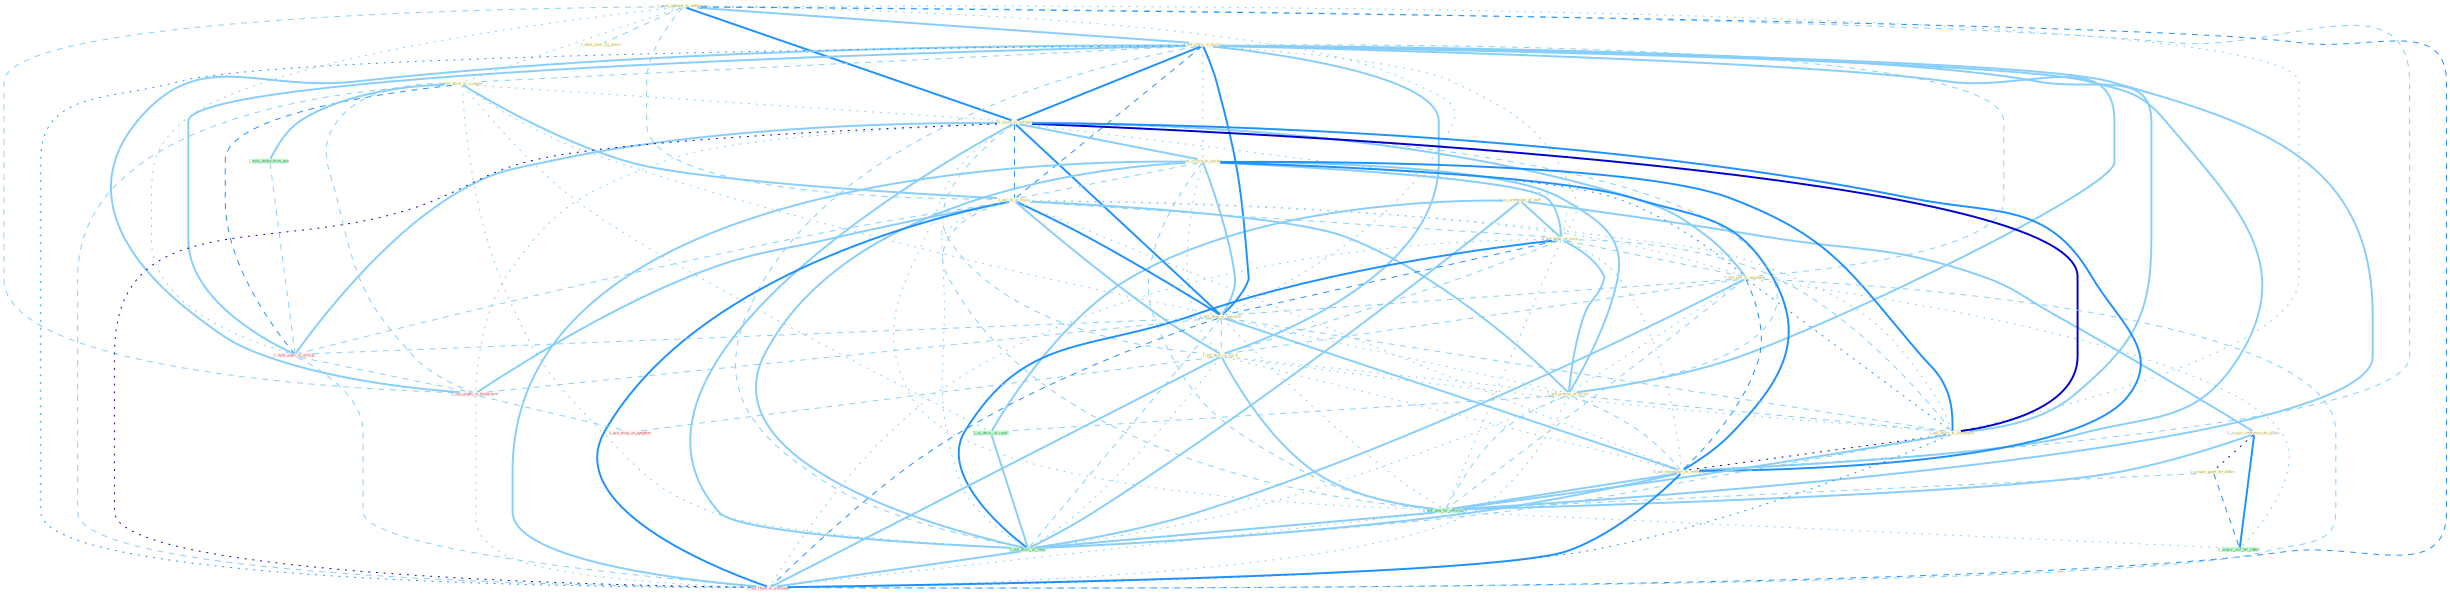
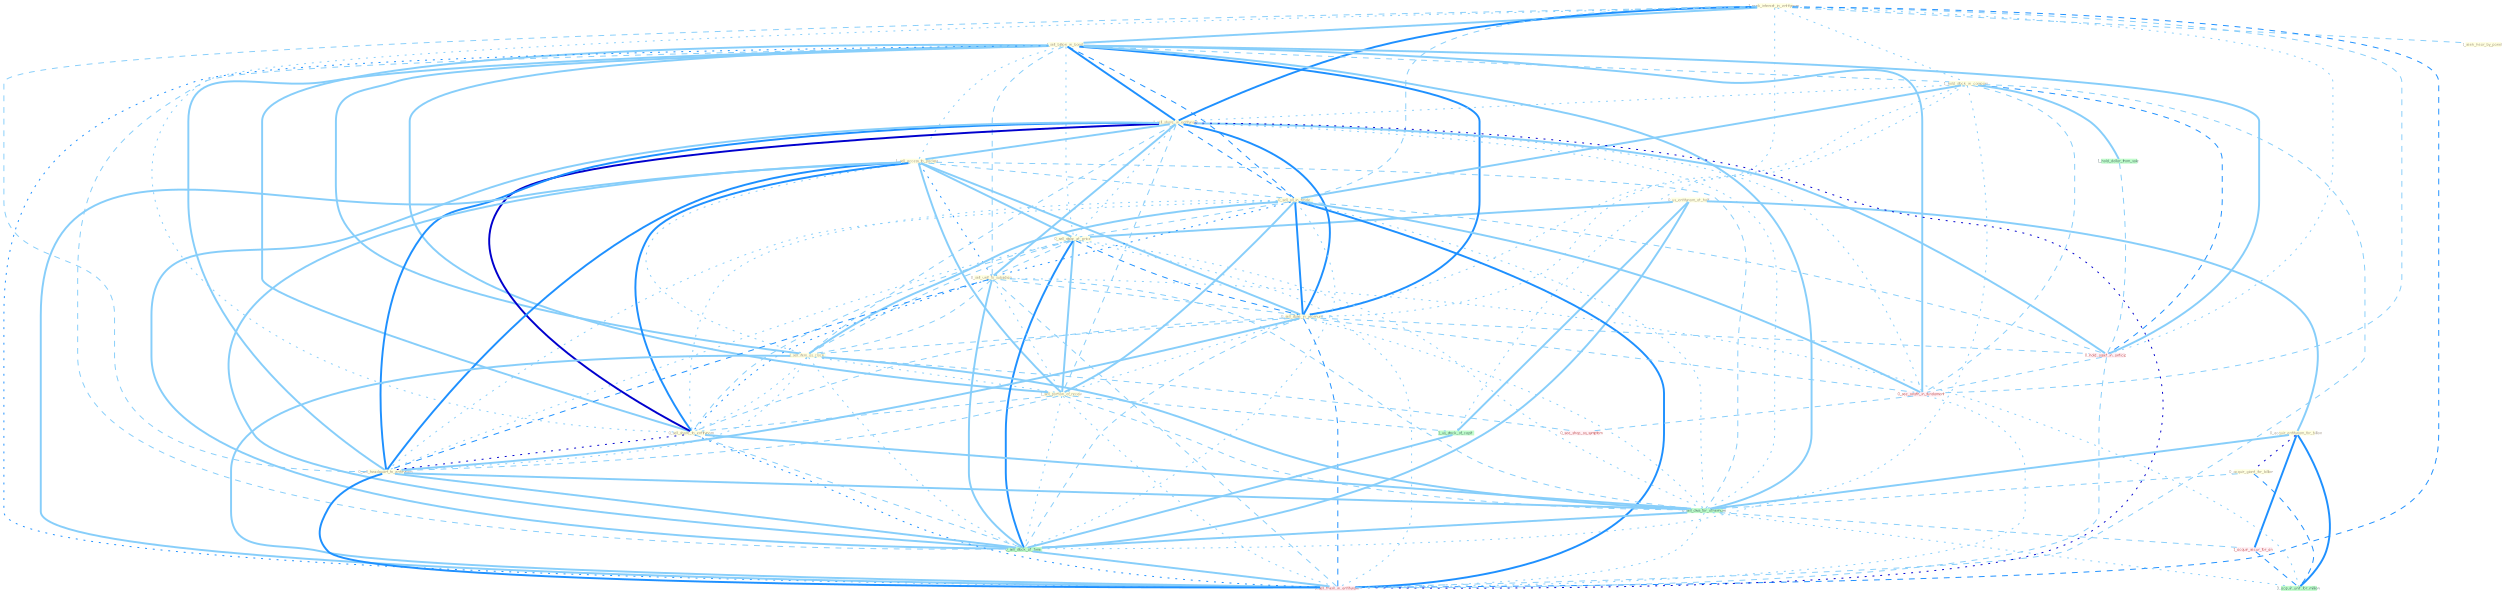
  graph {
    fontname="Comic Neue"
    node [color="#ffffe0" fixedsize=true fontcolor="#8b7d6b" fontname="Comic Neue" fontsize=4 shape=polygon style=filled]
    edge [color="#87cefa" fontname="Comic Neue" style=bold w=1]
    "0_us_entitynam_at_half " [height=.06 width=.5]
    "0_acquir_entitynam_for_billion " [height=.06 width=.5]
    "1_seek_interest_in_entitynam " [height=.06 width=.5]
    "1_sell_billion_in_bond " [height=.06 width=.5]
    "1_hold_stock_in_compani " [height=.06 width=.5]
    "1_sell_share_in_entitynam " [height=.06 width=.5]
    "1_seek_hear_by_panel " [height=.06 width=.5]
    "0_acquir_giant_for_billion " [height=.06 width=.5]
    "1_sell_access_to_packag " [height=.06 width=.5]
    "0_sell_all_in_trade " [height=.06 width=.5]
    "0_sell_stake_at_price " [height=.06 width=.5]
    "0_sell_unit_to_subsidiari " [height=.06 width=.5]
    "0_sell_stake_in_yearnum " [height=.06 width=.5]
    "1_sell_item_as_clock " [height=.06 width=.5]
    "1_sell_portion_of_receiv " [height=.06 width=.5]
    "0_sell_share_to_entitynam " [height=.06 width=.5]
    "0_sell_headquart_to_entitynam " [height=.06 width=.5]
+   "1_acquir_secur_for_an " [color="#fff0f5" fontcolor="#b22222" height=.06 width=.5]
    "0_hold_asset_in_anticip " [color="#fff0f5" fontcolor="#b22222" height=.06 width=.5]
    "0_see_anyth_in_fundament " [color="#fff0f5" fontcolor="#b22222" height=.06 width=.5]
    "0_see_shop_as_symptom " [color="#fff0f5" fontcolor="#b22222" height=.06 width=.5]
    "0_sell_them_in_entitynam " [color="#fff0f5" fontcolor="#b22222" height=.06 width=.5]
    "1_us_stock_of_capit " [color="#BDFCC9" fontcolor="#2f4f4f" height=.06 width=.5]
    "0_sell_stock_at_time " [color="#BDFCC9" fontcolor="#2f4f4f" height=.06 width=.5]
    "0_sell_divis_for_othernum " [color="#BDFCC9" fontcolor="#2f4f4f" height=.06 width=.5]
    "0_acquir_unit_for_million " [color="#BDFCC9" fontcolor="#2f4f4f" height=.06 width=.5]
    "1_hold_dollar_from_sale " [color="#BDFCC9" fontcolor="#2f4f4f" height=.06 width=.5]
    subgraph sub_1 {
      "0_us_entitynam_at_half "
      "0_acquir_entitynam_for_billion "
      "1_seek_interest_in_entitynam "
      "1_sell_billion_in_bond "
      "1_hold_stock_in_compani "
      "1_sell_share_in_entitynam "
      "1_seek_hear_by_panel "
      "0_acquir_giant_for_billion "
      "1_sell_access_to_packag "
      "0_sell_all_in_trade "
      "0_sell_stake_at_price "
      "0_sell_unit_to_subsidiari "
      "0_sell_stake_in_yearnum "
      "1_sell_item_as_clock "
      "1_sell_portion_of_receiv "
      "0_sell_share_to_entitynam "
      "0_sell_headquart_to_entitynam "
    }
    subgraph sub_2 {
+     "1_acquir_secur_for_an "
      "0_hold_asset_in_anticip "
      "0_see_anyth_in_fundament "
      "0_see_shop_as_symptom "
      "0_sell_them_in_entitynam "
    }
    "0_us_entitynam_at_half " -- "0_acquir_entitynam_for_billion "
    "0_us_entitynam_at_half " -- "0_sell_stake_at_price "
    "0_us_entitynam_at_half " -- "1_us_stock_of_capit "
    "0_us_entitynam_at_half " -- "0_sell_stock_at_time "
    "0_acquir_entitynam_for_billion " -- "0_acquir_giant_for_billion " [color="#0000cd" style=dotted w=3]
+   "0_acquir_entitynam_for_billion " -- "1_acquir_secur_for_an " [color="#1e90ff" w=2]
    "0_acquir_entitynam_for_billion " -- "0_sell_divis_for_othernum "
    "0_acquir_entitynam_for_billion " -- "0_acquir_unit_for_million " [color="#1e90ff" w=2]
    "1_seek_interest_in_entitynam " -- "1_sell_billion_in_bond "
    "1_seek_interest_in_entitynam " -- "1_hold_stock_in_compani " [style=dotted]
    "1_seek_interest_in_entitynam " -- "1_sell_share_in_entitynam " [color="#1e90ff" w=2]
    "1_seek_interest_in_entitynam " -- "1_seek_hear_by_panel " [style=dashed]
    "1_seek_interest_in_entitynam " -- "0_sell_all_in_trade " [style=dashed]
    "1_seek_interest_in_entitynam " -- "0_sell_stake_in_yearnum " [style=dotted]
    "1_seek_interest_in_entitynam " -- "0_sell_share_to_entitynam " [style=dotted]
    "1_seek_interest_in_entitynam " -- "0_sell_headquart_to_entitynam " [style=dashed]
    "1_seek_interest_in_entitynam " -- "0_hold_asset_in_anticip " [style=dotted]
    "1_seek_interest_in_entitynam " -- "0_see_anyth_in_fundament " [style=dashed]
    "1_seek_interest_in_entitynam " -- "0_sell_them_in_entitynam " [color="#1e90ff" style=dashed w=2]
    "1_sell_billion_in_bond " -- "1_hold_stock_in_compani " [style=dashed]
    "1_sell_billion_in_bond " -- "1_sell_share_in_entitynam " [color="#1e90ff" w=2]
    "1_sell_billion_in_bond " -- "1_sell_access_to_packag " [style=dotted]
    "1_sell_billion_in_bond " -- "0_sell_all_in_trade " [color="#1e90ff" style=dashed w=2]
    "1_sell_billion_in_bond " -- "0_sell_stake_at_price " [style=dotted]
    "1_sell_billion_in_bond " -- "0_sell_unit_to_subsidiari " [style=dashed]
    "1_sell_billion_in_bond " -- "0_sell_stake_in_yearnum " [color="#1e90ff" w=2]
    "1_sell_billion_in_bond " -- "1_sell_item_as_clock "
    "1_sell_billion_in_bond " -- "1_sell_portion_of_receiv "
    "1_sell_billion_in_bond " -- "0_sell_share_to_entitynam "
    "1_sell_billion_in_bond " -- "0_sell_headquart_to_entitynam "
    "1_sell_billion_in_bond " -- "0_hold_asset_in_anticip "
    "1_sell_billion_in_bond " -- "0_see_anyth_in_fundament "
    "1_sell_billion_in_bond " -- "0_sell_them_in_entitynam " [color="#1e90ff" style=dotted w=2]
    "1_sell_billion_in_bond " -- "0_sell_stock_at_time " [style=dashed]
    "1_sell_billion_in_bond " -- "0_sell_divis_for_othernum "
    "1_hold_stock_in_compani " -- "1_sell_share_in_entitynam " [style=dotted]
    "1_hold_stock_in_compani " -- "0_sell_all_in_trade "
    "1_hold_stock_in_compani " -- "0_sell_stake_in_yearnum " [style=dotted]
    "1_hold_stock_in_compani " -- "0_hold_asset_in_anticip " [color="#1e90ff" style=dashed w=2]
    "1_hold_stock_in_compani " -- "0_see_anyth_in_fundament " [style=dashed]
    "1_hold_stock_in_compani " -- "0_sell_them_in_entitynam " [style=dashed]
    "1_hold_stock_in_compani " -- "1_us_stock_of_capit " [style=dotted]
    "1_hold_stock_in_compani " -- "0_sell_stock_at_time " [style=dotted]
    "1_hold_stock_in_compani " -- "1_hold_dollar_from_sale "
    "1_sell_share_in_entitynam " -- "1_sell_access_to_packag "
    "1_sell_share_in_entitynam " -- "0_sell_all_in_trade " [color="#1e90ff" style=dashed w=2]
    "1_sell_share_in_entitynam " -- "0_sell_stake_at_price " [style=dotted]
    "1_sell_share_in_entitynam " -- "0_sell_unit_to_subsidiari "
    "1_sell_share_in_entitynam " -- "0_sell_stake_in_yearnum " [color="#1e90ff" w=2]
    "1_sell_share_in_entitynam " -- "1_sell_item_as_clock " [style=dashed]
    "1_sell_share_in_entitynam " -- "1_sell_portion_of_receiv " [style=dashed]
    "1_sell_share_in_entitynam " -- "0_sell_share_to_entitynam " [color="#0000cd" w=3]
    "1_sell_share_in_entitynam " -- "0_sell_headquart_to_entitynam " [color="#1e90ff" w=2]
    "1_sell_share_in_entitynam " -- "0_hold_asset_in_anticip "
    "1_sell_share_in_entitynam " -- "0_see_anyth_in_fundament " [style=dotted]
    "1_sell_share_in_entitynam " -- "0_sell_them_in_entitynam " [color="#0000cd" style=dotted w=3]
    "1_sell_share_in_entitynam " -- "0_sell_stock_at_time "
    "1_sell_share_in_entitynam " -- "0_sell_divis_for_othernum " [style=dotted]
    "0_acquir_giant_for_billion " -- "0_sell_divis_for_othernum " [style=dashed]
    "0_acquir_giant_for_billion " -- "0_acquir_unit_for_million " [color="#1e90ff" style=dashed w=2]
    "1_sell_access_to_packag " -- "0_sell_all_in_trade " [style=dashed]
    "1_sell_access_to_packag " -- "0_sell_stake_at_price "
    "1_sell_access_to_packag " -- "0_sell_unit_to_subsidiari " [color="#1e90ff" style=dotted w=2]
    "1_sell_access_to_packag " -- "0_sell_stake_in_yearnum "
    "1_sell_access_to_packag " -- "1_sell_item_as_clock " [style=dotted]
    "1_sell_access_to_packag " -- "1_sell_portion_of_receiv "
    "1_sell_access_to_packag " -- "0_sell_share_to_entitynam " [color="#1e90ff" w=2]
    "1_sell_access_to_packag " -- "0_sell_headquart_to_entitynam " [color="#1e90ff" w=2]
    "1_sell_access_to_packag " -- "0_sell_them_in_entitynam "
    "1_sell_access_to_packag " -- "0_sell_stock_at_time "
    "1_sell_access_to_packag " -- "0_sell_divis_for_othernum " [style=dashed]
    "0_sell_all_in_trade " -- "0_sell_stake_at_price " [style=dashed]
-   "0_sell_all_in_trade " -- "0_sell_unit_to_subsidiari " [style=dotted]
+   "0_sell_all_in_trade " -- "0_sell_unit_to_subsidiari " [color="#1e90ff" style=dotted]
    "0_sell_all_in_trade " -- "0_sell_stake_in_yearnum " [color="#1e90ff" w=2]
    "0_sell_all_in_trade " -- "1_sell_item_as_clock "
    "0_sell_all_in_trade " -- "1_sell_portion_of_receiv "
    "0_sell_all_in_trade " -- "0_sell_share_to_entitynam " [style=dotted]
    "0_sell_all_in_trade " -- "0_sell_headquart_to_entitynam " [style=dotted]
    "0_sell_all_in_trade " -- "0_hold_asset_in_anticip " [style=dashed]
    "0_sell_all_in_trade " -- "0_see_anyth_in_fundament "
    "0_sell_all_in_trade " -- "0_sell_them_in_entitynam " [color="#1e90ff" w=2]
    "0_sell_all_in_trade " -- "0_sell_stock_at_time " [style=dotted]
-   "0_sell_all_in_trade " -- "0_sell_divis_for_othernum " [style=dashed]
+   "0_sell_all_in_trade " -- "0_sell_divis_for_othernum " [style=dotted]
    "0_sell_stake_at_price " -- "0_sell_unit_to_subsidiari " [style=dashed]
    "0_sell_stake_at_price " -- "0_sell_stake_in_yearnum " [color="#1e90ff" style=dashed w=2]
    "0_sell_stake_at_price " -- "1_sell_item_as_clock " [style=dashed]
    "0_sell_stake_at_price " -- "1_sell_portion_of_receiv "
    "0_sell_stake_at_price " -- "0_sell_share_to_entitynam " [style=dashed]
    "0_sell_stake_at_price " -- "0_sell_headquart_to_entitynam " [style=dotted]
    "0_sell_stake_at_price " -- "0_sell_them_in_entitynam " [style=dotted]
    "0_sell_stake_at_price " -- "0_sell_stock_at_time " [color="#1e90ff" w=2]
    "0_sell_stake_at_price " -- "0_sell_divis_for_othernum " [style=dotted]
    "0_sell_unit_to_subsidiari " -- "0_sell_stake_in_yearnum " [style=dashed]
    "0_sell_unit_to_subsidiari " -- "1_sell_item_as_clock " [style=dashed]
    "0_sell_unit_to_subsidiari " -- "1_sell_portion_of_receiv " [style=dotted]
    "0_sell_unit_to_subsidiari " -- "0_sell_share_to_entitynam " [color="#1e90ff" style=dotted w=2]
    "0_sell_unit_to_subsidiari " -- "0_sell_headquart_to_entitynam " [color="#1e90ff" style=dashed w=2]
    "0_sell_unit_to_subsidiari " -- "0_sell_them_in_entitynam " [style=dashed]
    "0_sell_unit_to_subsidiari " -- "0_sell_stock_at_time "
    "0_sell_unit_to_subsidiari " -- "0_sell_divis_for_othernum " [style=dashed]
    "0_sell_unit_to_subsidiari " -- "0_acquir_unit_for_million " [style=dotted]
    "0_sell_stake_in_yearnum " -- "1_sell_item_as_clock " [style=dashed]
    "0_sell_stake_in_yearnum " -- "1_sell_portion_of_receiv " [style=dotted]
    "0_sell_stake_in_yearnum " -- "0_sell_share_to_entitynam " [style=dashed]
    "0_sell_stake_in_yearnum " -- "0_sell_headquart_to_entitynam "
    "0_sell_stake_in_yearnum " -- "0_hold_asset_in_anticip " [style=dashed]
    "0_sell_stake_in_yearnum " -- "0_see_anyth_in_fundament " [style=dashed]
    "0_sell_stake_in_yearnum " -- "0_sell_them_in_entitynam " [color="#1e90ff" style=dashed w=2]
    "0_sell_stake_in_yearnum " -- "0_sell_stock_at_time " [style=dashed]
    "0_sell_stake_in_yearnum " -- "0_sell_divis_for_othernum " [style=dotted]
    "1_sell_item_as_clock " -- "1_sell_portion_of_receiv " [style=dotted]
    "1_sell_item_as_clock " -- "0_sell_share_to_entitynam " [style=dotted]
    "1_sell_item_as_clock " -- "0_sell_headquart_to_entitynam " [style=dotted]
    "1_sell_item_as_clock " -- "0_see_shop_as_symptom " [style=dashed]
    "1_sell_item_as_clock " -- "0_sell_them_in_entitynam "
    "1_sell_item_as_clock " -- "0_sell_stock_at_time " [style=dotted]
    "1_sell_item_as_clock " -- "0_sell_divis_for_othernum "
    "1_sell_portion_of_receiv " -- "0_sell_share_to_entitynam " [style=dashed]
    "1_sell_portion_of_receiv " -- "0_sell_headquart_to_entitynam " [style=dashed]
    "1_sell_portion_of_receiv " -- "0_sell_them_in_entitynam " [style=dotted]
    "1_sell_portion_of_receiv " -- "1_us_stock_of_capit " [style=dashed]
    "1_sell_portion_of_receiv " -- "0_sell_stock_at_time " [style=dotted]
    "1_sell_portion_of_receiv " -- "0_sell_divis_for_othernum " [style=dashed]
    "0_sell_share_to_entitynam " -- "0_sell_headquart_to_entitynam " [color="#0000cd" style=dotted w=3]
    "0_sell_share_to_entitynam " -- "0_sell_them_in_entitynam " [color="#1e90ff" style=dotted w=2]
    "0_sell_share_to_entitynam " -- "0_sell_stock_at_time " [style=dashed]
    "0_sell_share_to_entitynam " -- "0_sell_divis_for_othernum "
    "0_sell_headquart_to_entitynam " -- "0_sell_them_in_entitynam " [color="#1e90ff" w=2]
    "0_sell_headquart_to_entitynam " -- "0_sell_stock_at_time "
    "0_sell_headquart_to_entitynam " -- "0_sell_divis_for_othernum "
+   "1_acquir_secur_for_an " -- "0_acquir_unit_for_million " [color="#1e90ff" style=dashed w=2]
    "0_hold_asset_in_anticip " -- "0_see_anyth_in_fundament " [style=dashed]
    "0_hold_asset_in_anticip " -- "0_sell_them_in_entitynam " [style=dashed]
    "0_see_anyth_in_fundament " -- "0_see_shop_as_symptom " [style=dashed]
    "0_see_anyth_in_fundament " -- "0_sell_them_in_entitynam " [style=dotted]
    "1_us_stock_of_capit " -- "0_sell_stock_at_time "
    "0_sell_stock_at_time " -- "0_sell_them_in_entitynam "
+   "0_sell_divis_for_othernum " -- "1_acquir_secur_for_an " [style=dashed]
    "0_sell_divis_for_othernum " -- "0_sell_them_in_entitynam " [style=dotted]
    "0_sell_divis_for_othernum " -- "0_sell_stock_at_time "
    "0_sell_divis_for_othernum " -- "0_acquir_unit_for_million " [style=dotted]
    "1_hold_dollar_from_sale " -- "0_hold_asset_in_anticip " [style=dashed]
  }
